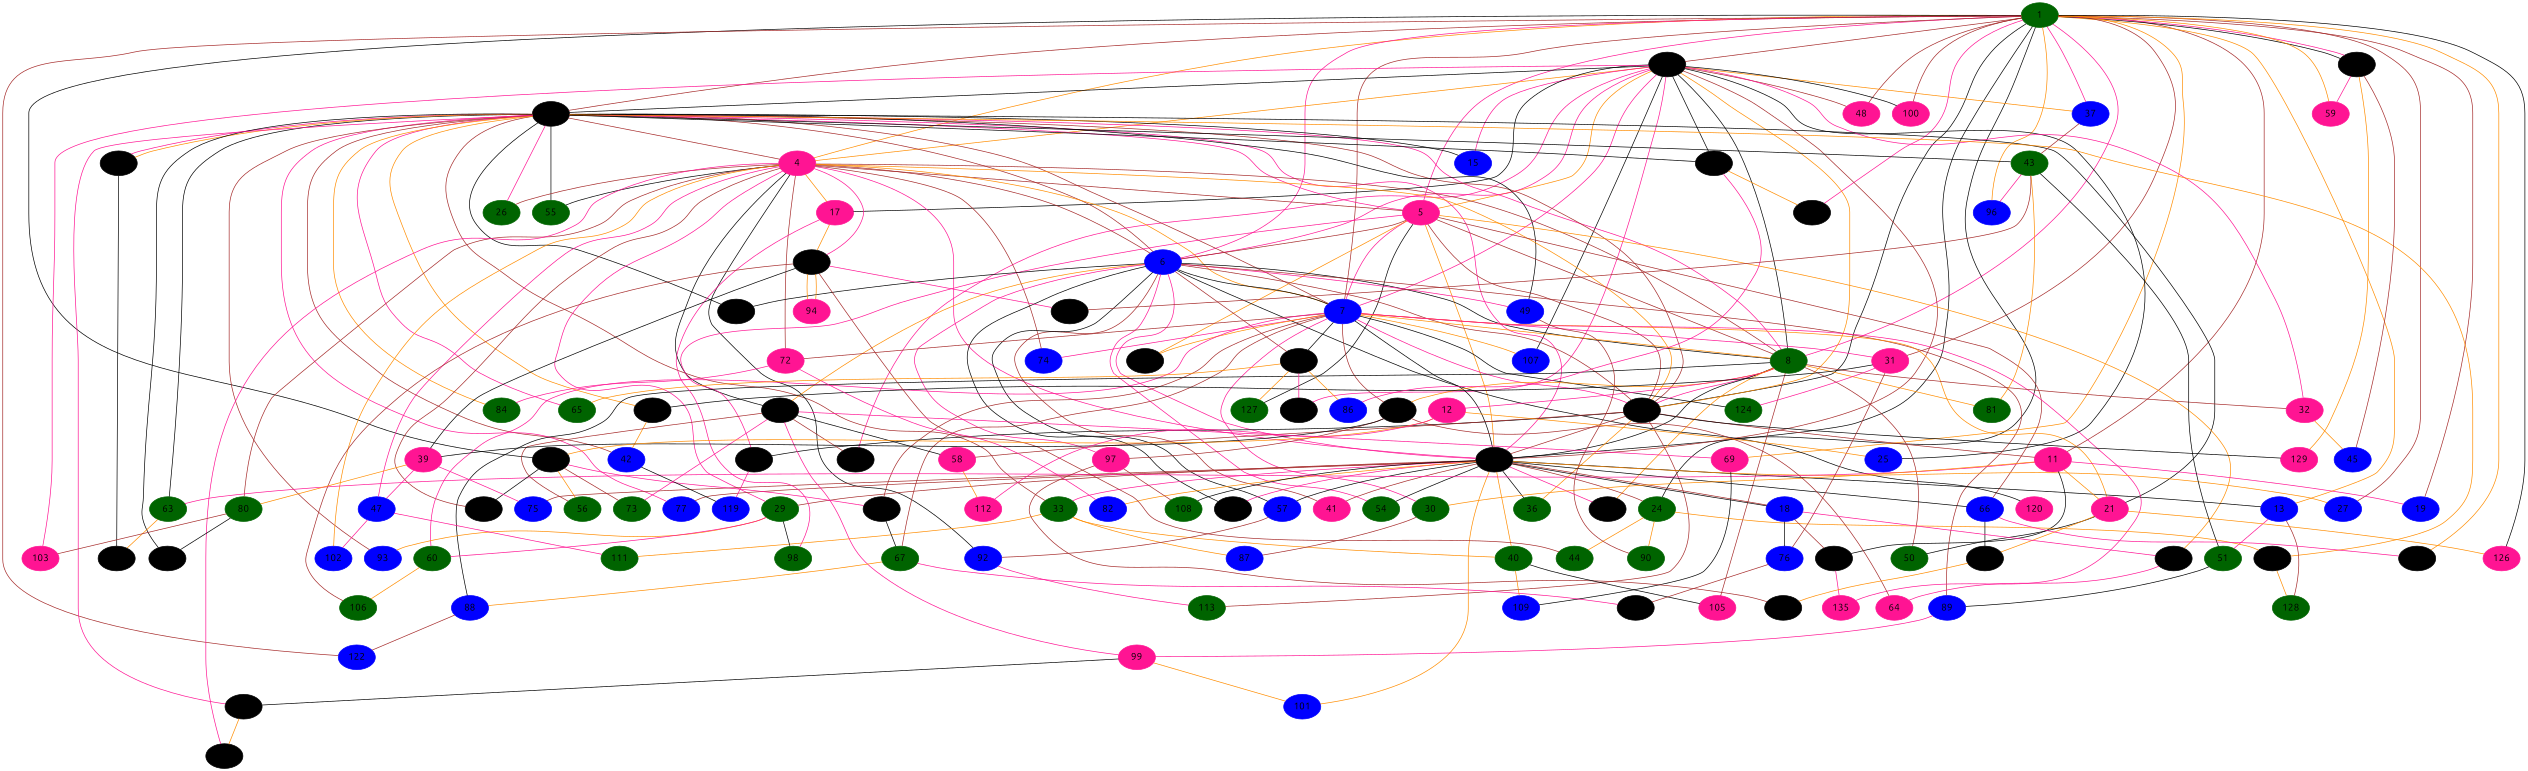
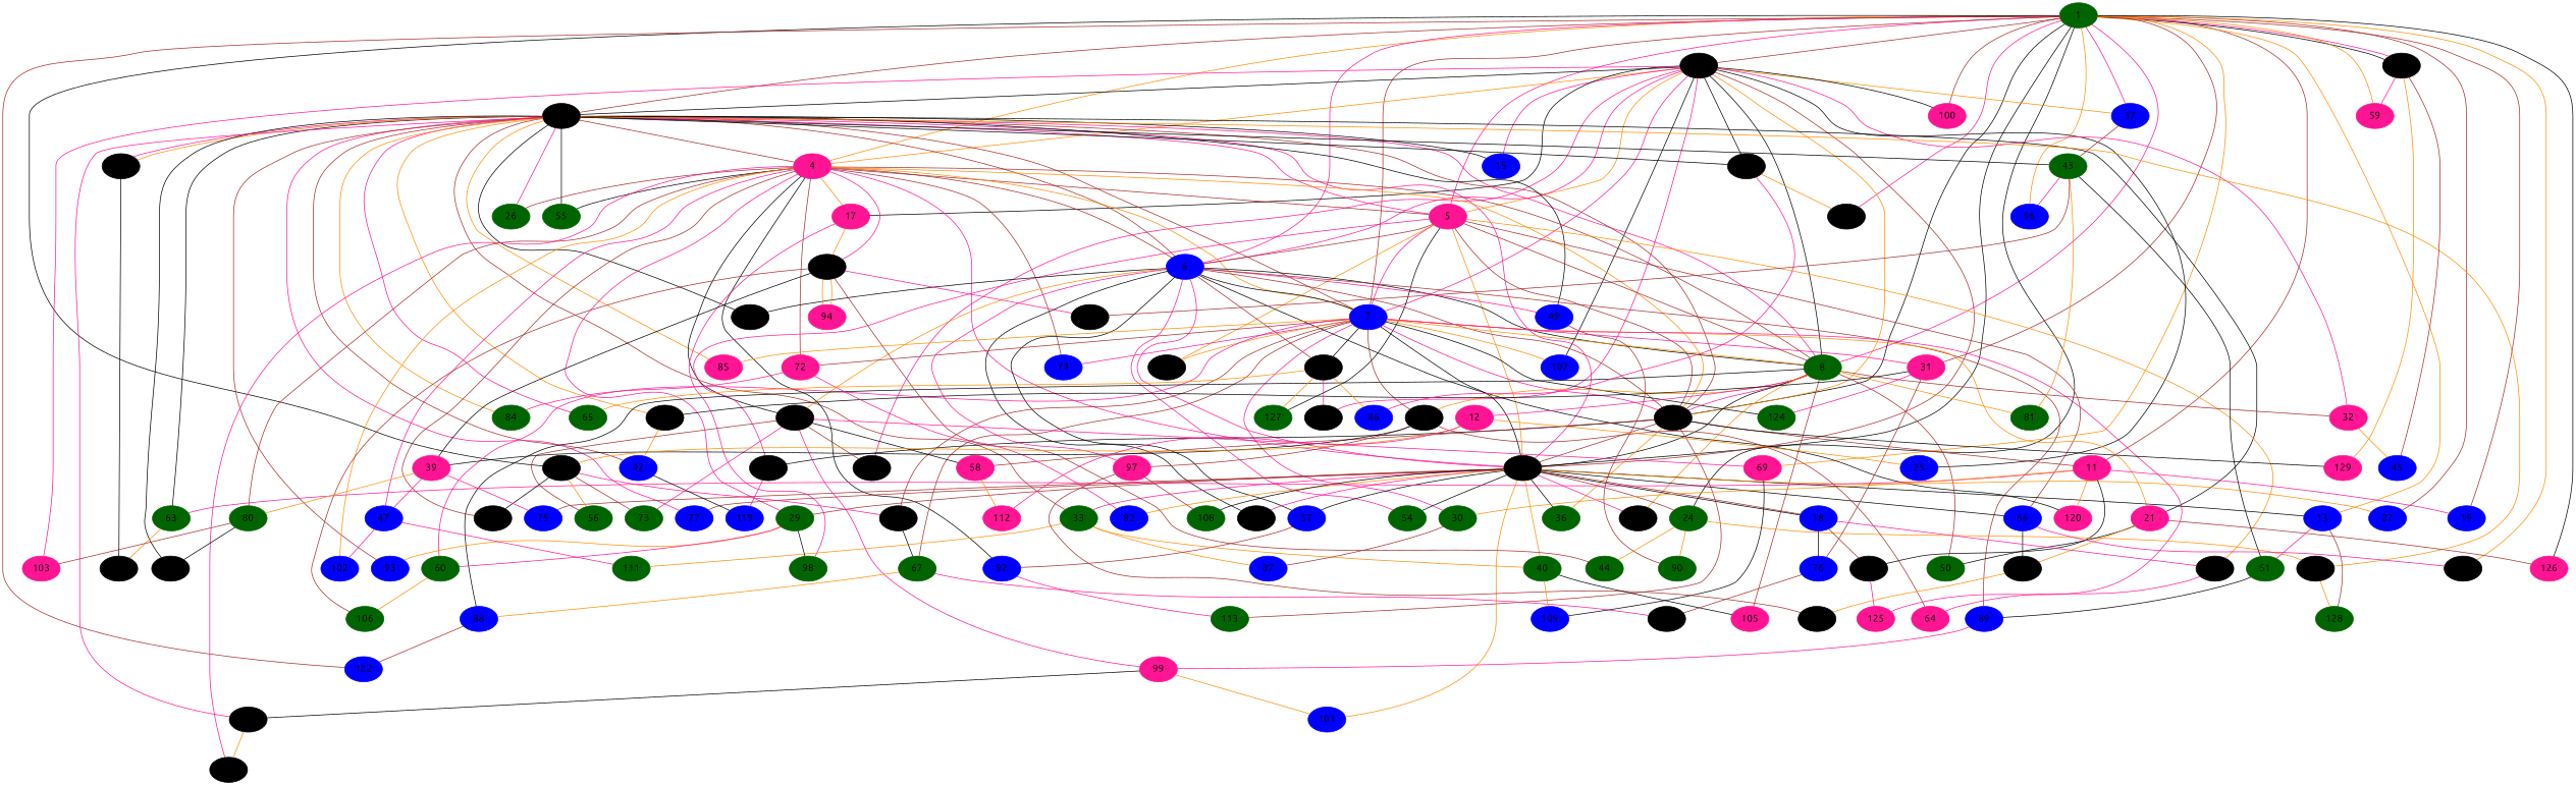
  graph {
    fontname=Ubuntu
    node [color=black fontname=Ubuntu style=filled]
    edge [color=brown fontname=Ubuntu]
    1 [color=darkgreen]
    2
    3
    4 [color=deeppink]
    5 [color=deeppink]
    6 [color=blue]
    7 [color=blue]
    8 [color=darkgreen]
    9
    10
    11 [color=deeppink]
    13 [color=blue]
    14
    19 [color=blue]
    22
    24 [color=darkgreen]
    27 [color=blue]
    31 [color=deeppink]
    37 [color=blue]
-   48 [color=deeppink]
    53
    59 [color=deeppink]
    69 [color=deeppink]
    96 [color=blue]
    100 [color=deeppink]
    110
    122 [color=blue]
    126 [color=deeppink]
    15 [color=blue]
    17 [color=deeppink]
    20
    25 [color=blue]
    32 [color=deeppink]
    78
    91
    103 [color=deeppink]
    107 [color=blue]
    21 [color=deeppink]
    26 [color=darkgreen]
    33 [color=darkgreen]
    34
    42 [color=blue]
    43 [color=darkgreen]
    49 [color=blue]
    55 [color=darkgreen]
    63 [color=darkgreen]
    65 [color=darkgreen]
    70
    77 [color=blue]
    79
    84 [color=darkgreen]
+   85 [color=deeppink]
    93 [color=blue]
    95
    114
    117
    28
    29 [color=darkgreen]
    38
    47 [color=blue]
    72 [color=deeppink]
    74 [color=blue]
    80 [color=darkgreen]
    92 [color=blue]
    102 [color=blue]
    115
    121
    35
    52
    66 [color=blue]
    118
    127 [color=darkgreen]
    16
-   41 [color=deeppink]
    54 [color=darkgreen]
    57 [color=blue]
    61
    89 [color=blue]
    97 [color=deeppink]
    120 [color=deeppink]
    23
    30 [color=darkgreen]
    46
    60 [color=darkgreen]
    67 [color=darkgreen]
    124 [color=darkgreen]
-   125 [color=deeppink label=135]
+   125 [color=deeppink]
    12 [color=deeppink]
    50 [color=darkgreen]
    71
    81 [color=darkgreen]
    88 [color=blue]
    105 [color=deeppink]
    36 [color=darkgreen]
    58 [color=deeppink]
    113 [color=darkgreen]
    129 [color=deeppink]
    18 [color=blue]
    40 [color=darkgreen]
    75 [color=blue]
    82 [color=blue]
    101 [color=blue]
    108 [color=darkgreen]
    62
    51 [color=darkgreen]
    128 [color=darkgreen]
    45 [color=blue]
    56 [color=darkgreen]
    73 [color=darkgreen]
    44 [color=darkgreen]
    90 [color=darkgreen]
    76 [color=blue]
    109 [color=blue]
    98 [color=darkgreen]
    86 [color=blue]
    68
    87 [color=blue]
    111 [color=darkgreen]
    119 [color=blue]
    116
    83
    112 [color=deeppink]
    39 [color=deeppink]
    94 [color=deeppink]
    106 [color=darkgreen]
    99 [color=deeppink]
    64 [color=deeppink]
    123
    104
    1 -- 2
    1 -- 3
    1 -- 4 [color=darkorange]
    1 -- 5 [color=deeppink]
    1 -- 6 [color=deeppink]
    1 -- 7
    1 -- 8 [color=deeppink]
    1 -- 9 [color=black]
    1 -- 10 [color=black]
    1 -- 11
    1 -- 13 [color=darkorange]
    1 -- 14 [color=black]
    1 -- 14 [color=deeppink]
    1 -- 19
    1 -- 22 [color=black]
    1 -- 24 [color=black]
    1 -- 27
    1 -- 31
    1 -- 37 [color=deeppink]
-   1 -- 48
    1 -- 53 [color=deeppink]
    1 -- 59 [color=darkorange]
    1 -- 69 [color=darkorange]
    1 -- 96 [color=darkorange]
    1 -- 100
    1 -- 110 [color=darkorange]
    1 -- 122
    1 -- 126 [color=black]
    2 -- 3 [color=black]
    2 -- 4 [color=darkorange]
    2 -- 5 [color=darkorange]
    2 -- 6 [color=deeppink]
    2 -- 7 [color=deeppink]
    2 -- 8 [color=black]
    2 -- 9 [color=darkorange]
    2 -- 10
    2 -- 37 [color=darkorange]
-   2 -- 48
    2 -- 100 [color=black]
    2 -- 15 [color=deeppink]
    2 -- 17 [color=black]
    2 -- 20 [color=black]
    2 -- 25 [color=black]
    2 -- 32 [color=deeppink]
    2 -- 78 [color=deeppink]
    2 -- 91 [color=deeppink]
    2 -- 103 [color=deeppink]
    2 -- 107 [color=black]
    3 -- 4
    3 -- 5 [color=deeppink]
    3 -- 6
    3 -- 7
    3 -- 8 [color=deeppink]
    3 -- 9
    3 -- 10 [color=deeppink]
    3 -- 15 [color=black]
    3 -- 20 [color=black]
    3 -- 21 [color=black]
    3 -- 26 [color=deeppink]
    3 -- 33
    3 -- 34 [color=darkorange]
    3 -- 42
    3 -- 43 [color=black]
    3 -- 49 [color=black]
    3 -- 55 [color=black]
    3 -- 63 [color=black]
    3 -- 65 [color=deeppink]
    3 -- 70 [color=deeppink]
    3 -- 70 [color=darkorange]
    3 -- 77 [color=deeppink]
    3 -- 79 [color=darkorange]
    3 -- 84 [color=darkorange]
+   3 -- 85 [color=darkorange]
    3 -- 93
    3 -- 95 [color=black]
    3 -- 114 [color=deeppink]
    3 -- 117 [color=black]
    4 -- 5
    4 -- 6
    4 -- 7 [color=darkorange]
    4 -- 8
    4 -- 9 [color=darkorange]
    4 -- 10 [color=deeppink]
    4 -- 17 [color=darkorange]
    4 -- 26
    4 -- 55 [color=black]
    4 -- 28 [color=deeppink]
    4 -- 29 [color=deeppink]
    4 -- 38 [color=black]
    4 -- 47 [color=deeppink]
    4 -- 72
    4 -- 74
    4 -- 80
    4 -- 92 [color=black]
    4 -- 102 [color=darkorange]
    4 -- 115
    4 -- 121 [color=deeppink]
    5 -- 6
    5 -- 7 [color=deeppink]
    5 -- 8
    5 -- 9
    5 -- 10 [color=darkorange]
    5 -- 35 [color=darkorange]
    5 -- 52 [color=deeppink]
    5 -- 66
    5 -- 118 [color=darkorange]
    5 -- 127 [color=black]
    6 -- 7 [color=black]
    6 -- 8 [color=black]
    6 -- 9
    6 -- 10 [color=deeppink]
    6 -- 49 [color=deeppink]
    6 -- 117 [color=black]
    6 -- 38 [color=darkorange]
    6 -- 16 [color=black]
-   6 -- 41
    6 -- 54 [color=deeppink]
    6 -- 57 [color=black]
    6 -- 61
    6 -- 89
    6 -- 97 [color=deeppink]
    6 -- 120 [color=black]
    7 -- 8 [color=darkorange]
    7 -- 9 [color=deeppink]
    7 -- 10 [color=black]
    7 -- 31 [color=deeppink]
    7 -- 107 [color=darkorange]
    7 -- 21 [color=darkorange]
+   7 -- 85 [color=darkorange]
    7 -- 72
    7 -- 74 [color=deeppink]
    7 -- 118 [color=darkorange]
    7 -- 61 [color=black]
    7 -- 23
    7 -- 30 [color=deeppink]
    7 -- 46
    7 -- 60 [color=deeppink]
    7 -- 67
    7 -- 124 [color=black]
    7 -- 125 [color=deeppink]
    8 -- 9 [color=deeppink]
    8 -- 10 [color=black]
    8 -- 32
    8 -- 23 [color=darkorange]
    8 -- 12 [color=deeppink]
    8 -- 50
    8 -- 71 [color=darkorange]
    8 -- 81 [color=darkorange]
    8 -- 88 [color=black]
    8 -- 105
    9 -- 10
    9 -- 11
    9 -- 52 [color=black]
    9 -- 36 [color=darkorange]
    9 -- 58
    9 -- 113
    9 -- 129 [color=black]
    10 -- 13 [color=black]
    10 -- 24
    10 -- 27 [color=darkorange]
    10 -- 33 [color=deeppink]
    10 -- 77
    10 -- 29
    10 -- 66 [color=black]
    10 -- 16 [color=deeppink]
-   10 -- 41
    10 -- 54 [color=black]
    10 -- 57 [color=black]
    10 -- 71 [color=deeppink]
    10 -- 36 [color=black]
    10 -- 18 [color=black]
    10 -- 18
    10 -- 40 [color=darkorange]
    10 -- 75
    10 -- 82 [color=darkorange]
    10 -- 101 [color=darkorange]
    10 -- 108 [color=black]
    11 -- 19 [color=deeppink]
    11 -- 63 [color=deeppink]
-   11 -- 21 [color=darkorange]
+   11 -- 120 [color=darkorange]
    11 -- 30 [color=darkorange]
    11 -- 62 [color=black]
    13 -- 51 [color=deeppink]
    13 -- 128
    14 -- 59 [color=deeppink]
    14 -- 129 [color=darkorange]
    14 -- 45
    22 -- 115 [color=black]
    22 -- 46 [color=deeppink]
    22 -- 56 [color=darkorange]
    22 -- 73
    24 -- 79 [color=darkorange]
    24 -- 44 [color=darkorange]
    24 -- 90 [color=darkorange]
    31 -- 34 [color=black]
    31 -- 124 [color=deeppink]
    31 -- 76
    37 -- 43
    69 -- 109 [color=black]
    17 -- 28 [color=darkorange]
    17 -- 98 [color=deeppink]
    20 -- 53 [color=darkorange]
    20 -- 86 [color=deeppink]
    32 -- 45 [color=darkorange]
-   21 -- 126 [color=darkorange]
+   21 -- 126
    21 -- 50 [color=black]
    21 -- 68 [color=darkorange]
    33 -- 40 [color=darkorange]
    33 -- 87 [color=darkorange]
    33 -- 111 [color=darkorange]
    34 -- 42 [color=darkorange]
    42 -- 119 [color=black]
    43 -- 96 [color=deeppink]
    43 -- 81 [color=darkorange]
    43 -- 51 [color=black]
    43 -- 116
    49 -- 90
    63 -- 83 [color=darkorange]
    70 -- 83 [color=black]
    79 -- 128 [color=darkorange]
    114 -- 121 [color=darkorange]
    28 -- 44
    28 -- 116 [color=deeppink]
    28 -- 39 [color=black]
    28 -- 94 [color=darkorange]
    28 -- 94 [color=darkorange]
    28 -- 106
    29 -- 93 [color=darkorange]
    29 -- 60 [color=deeppink]
    29 -- 98 [color=black]
    38 -- 69 [color=deeppink]
    38 -- 78
    38 -- 58 [color=black]
    38 -- 56
    38 -- 73 [color=deeppink]
    38 -- 99 [color=deeppink]
    47 -- 102 [color=deeppink]
    47 -- 111 [color=deeppink]
    72 -- 84 [color=deeppink]
    72 -- 82 [color=deeppink]
    80 -- 103
    80 -- 95 [color=black]
    92 -- 113 [color=deeppink]
    35 -- 64 [color=deeppink]
    52 -- 119 [color=deeppink]
    66 -- 110 [color=deeppink]
    66 -- 68 [color=black]
    57 -- 92
    61 -- 91 [color=deeppink]
    61 -- 65 [color=darkorange]
    61 -- 127 [color=darkorange]
    61 -- 86 [color=darkorange]
    89 -- 99 [color=deeppink]
    97 -- 108
    97 -- 123
    23 -- 97
    23 -- 39 [color=black]
    23 -- 64
    30 -- 87
    46 -- 67 [color=black]
    60 -- 106 [color=darkorange]
    67 -- 88 [color=darkorange]
    67 -- 104 [color=deeppink]
    12 -- 22 [color=darkorange]
    12 -- 25 [color=darkorange]
    12 -- 112 [color=deeppink]
    88 -- 122
    58 -- 112 [color=darkorange]
    18 -- 35 [color=deeppink]
    18 -- 62
    18 -- 76 [color=black]
    40 -- 105 [color=black]
    40 -- 109 [color=darkorange]
    62 -- 125 [color=deeppink]
    51 -- 89 [color=black]
    76 -- 104
    68 -- 123 [color=darkorange]
    39 -- 47 [color=deeppink]
    39 -- 80 [color=darkorange]
    39 -- 75 [color=deeppink]
    99 -- 114 [color=black]
    99 -- 101 [color=darkorange]
  }
